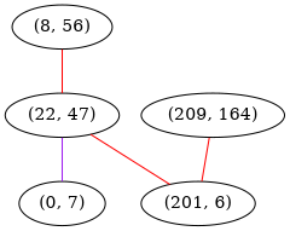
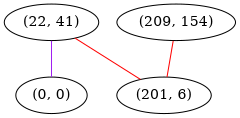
  graph {
    edge [color=red weight=1]
-   "(8, 56)"
-   "(22, 47)"
-   "(0, 0)" [label="(0, 7)"]
+   "(22, 47)" [label="(22, 41)"]
+   "(0, 0)"
    "(201, 6)"
-   "(209, 154)" [label="(209, 164)"]
-   "(8, 56)" -- "(22, 47)"
+   "(209, 154)"
    "(22, 47)" -- "(0, 0)" [color=purple weight=4]
    "(22, 47)" -- "(201, 6)"
    "(209, 154)" -- "(201, 6)"
  }
